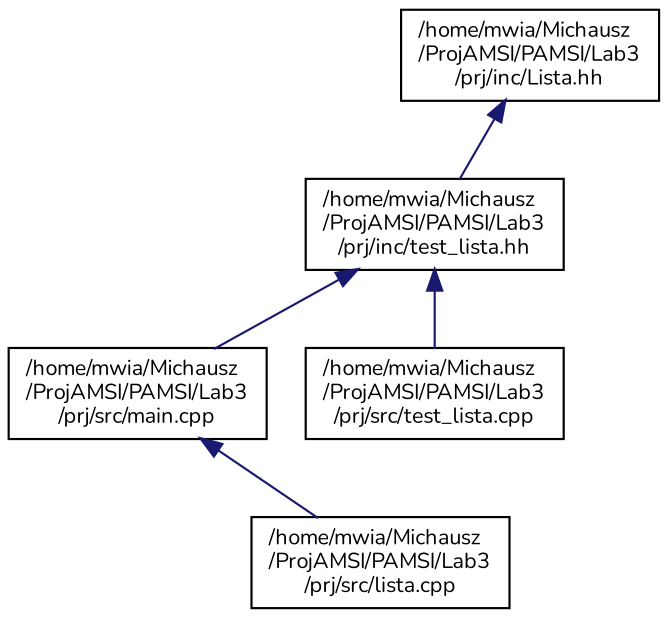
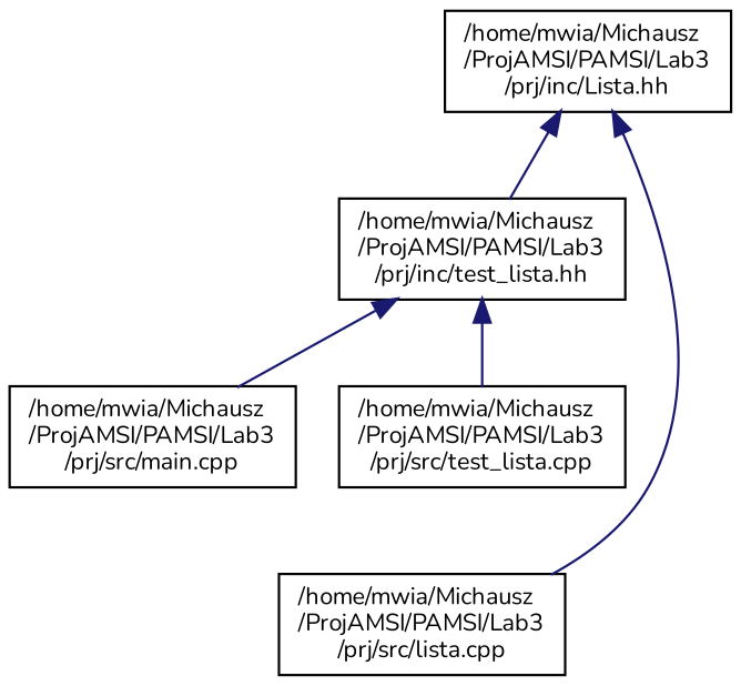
  digraph {
    fontname=Nunito
    node [color=black fillcolor=white fontname=Nunito fontsize=10 shape=record style=filled]
    edge [color=midnightblue dir=back fontname=Nunito fontsize=10 labelfontname=Helvetica labelfontsize=10 style=solid]
    n1 [height=0.2 label="/home/mwia/Michausz\l/ProjAMSI/PAMSI/Lab3\l/prj/inc/Lista.hh" width=0.4]
    n2 [height=0.2 label="/home/mwia/Michausz\l/ProjAMSI/PAMSI/Lab3\l/prj/inc/test_lista.hh" width=0.4]
    n3 [height=0.2 label="/home/mwia/Michausz\l/ProjAMSI/PAMSI/Lab3\l/prj/src/lista.cpp" width=0.4]
    n4 [height=0.2 label="/home/mwia/Michausz\l/ProjAMSI/PAMSI/Lab3\l/prj/src/main.cpp" width=0.4]
    n5 [height=0.2 label="/home/mwia/Michausz\l/ProjAMSI/PAMSI/Lab3\l/prj/src/test_lista.cpp" width=0.4]
    n1 -> n2
-   n4 -> n3
+   n1 -> n3
    n2 -> n4
    n2 -> n5
  }
